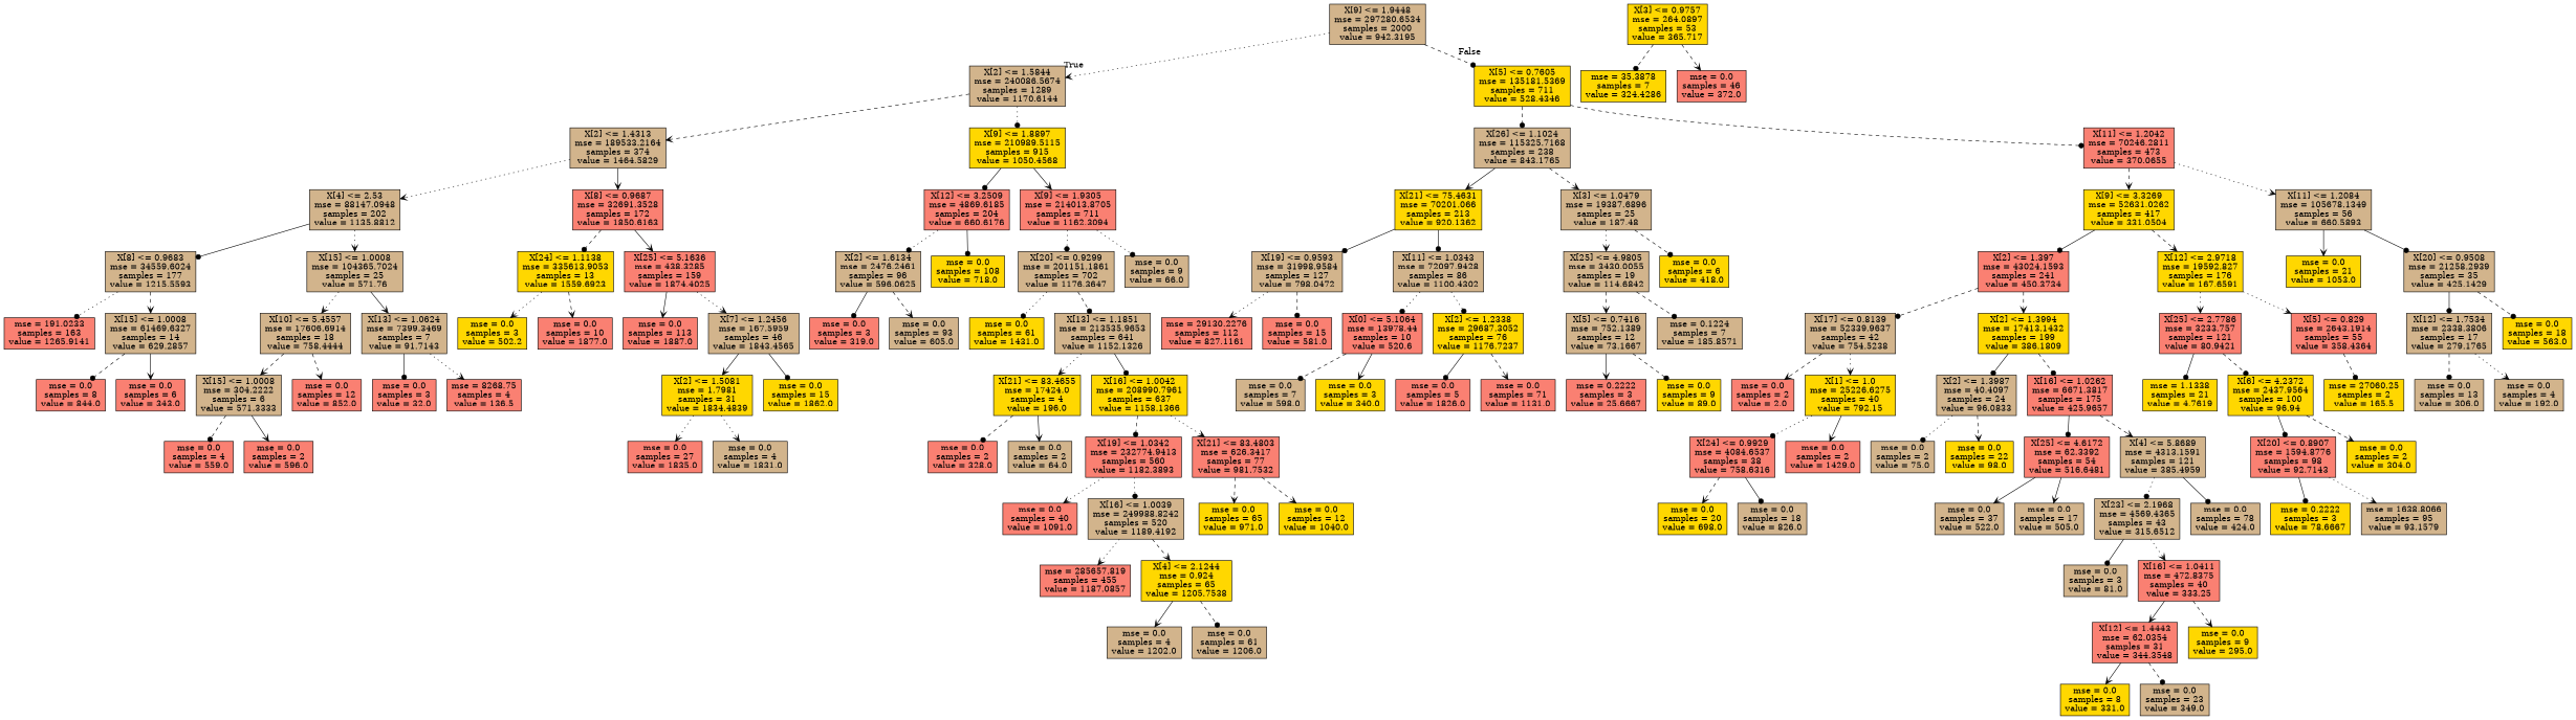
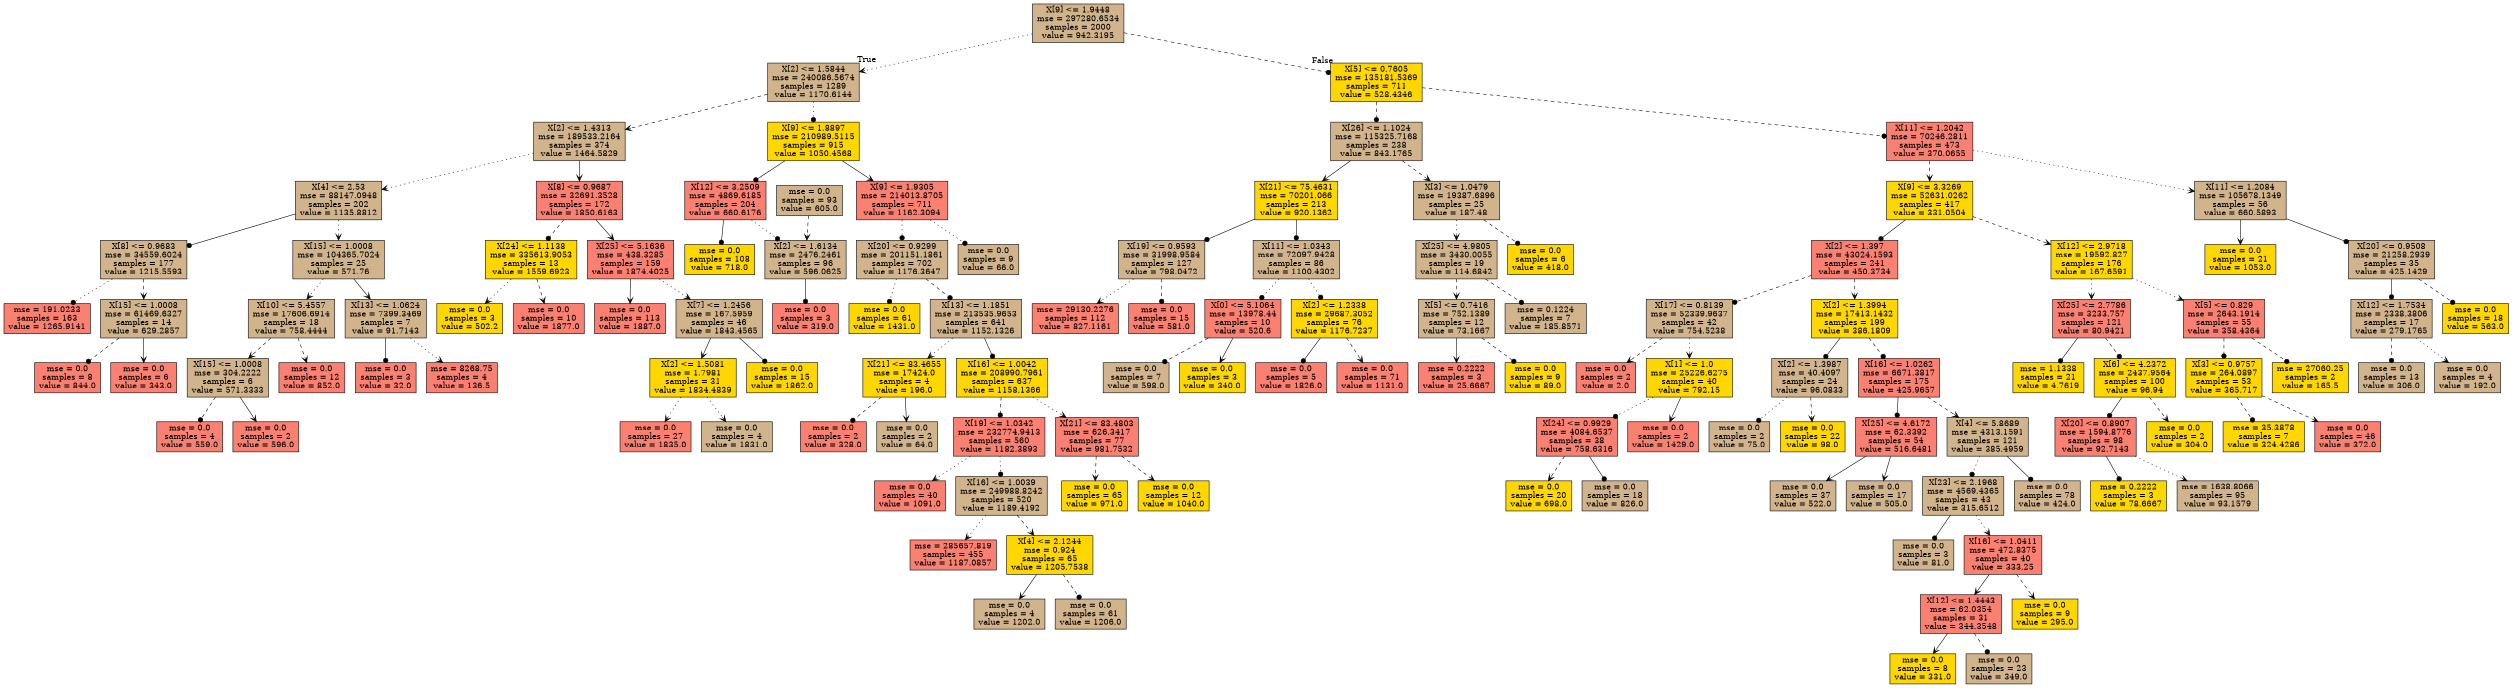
  digraph {
    node [fillcolor=tan shape=box style=filled]
    edge [arrowhead=vee style=dashed]
    n1 [label="X[9] <= 1.9448\nmse = 297280.6534\nsamples = 2000\nvalue = 942.3195"]
    n2 [label="X[2] <= 1.5844\nmse = 240086.5674\nsamples = 1289\nvalue = 1170.6144"]
    n3 [fillcolor=gold label="X[5] <= 0.7605\nmse = 135181.5369\nsamples = 711\nvalue = 528.4346"]
    n4 [label="X[2] <= 1.4313\nmse = 189533.2164\nsamples = 374\nvalue = 1464.5829"]
    n5 [fillcolor=gold label="X[9] <= 1.8897\nmse = 210989.5115\nsamples = 915\nvalue = 1050.4568"]
    n6 [label="X[26] <= 1.1024\nmse = 115325.7168\nsamples = 238\nvalue = 843.1765"]
    n7 [fillcolor=salmon label="X[11] <= 1.2042\nmse = 70246.2811\nsamples = 473\nvalue = 370.0655"]
    n8 [label="X[4] <= 2.53\nmse = 88147.0948\nsamples = 202\nvalue = 1135.8812"]
    n9 [fillcolor=salmon label="X[8] <= 0.9687\nmse = 32691.3528\nsamples = 172\nvalue = 1850.6163"]
    n10 [fillcolor=salmon label="X[12] <= 3.2509\nmse = 4869.6185\nsamples = 204\nvalue = 660.6176"]
    n11 [fillcolor=salmon label="X[9] <= 1.9305\nmse = 214013.8705\nsamples = 711\nvalue = 1162.3094"]
    n12 [label="X[8] <= 0.9683\nmse = 34559.6024\nsamples = 177\nvalue = 1215.5593"]
    n13 [label="X[15] <= 1.0008\nmse = 104365.7024\nsamples = 25\nvalue = 571.76"]
    n14 [fillcolor=gold label="X[24] <= 1.1138\nmse = 335613.9053\nsamples = 13\nvalue = 1559.6923"]
    n15 [fillcolor=salmon label="X[25] <= 5.1636\nmse = 438.3285\nsamples = 159\nvalue = 1874.4025"]
    n16 [fillcolor=salmon label="mse = 191.0233\nsamples = 163\nvalue = 1265.9141"]
    n17 [label="X[15] <= 1.0008\nmse = 61469.6327\nsamples = 14\nvalue = 629.2857"]
    n18 [label="X[10] <= 5.4557\nmse = 17606.6914\nsamples = 18\nvalue = 758.4444"]
    n19 [label="X[13] <= 1.0624\nmse = 7399.3469\nsamples = 7\nvalue = 91.7143"]
    n20 [fillcolor=salmon label="mse = 0.0\nsamples = 8\nvalue = 844.0"]
    n21 [fillcolor=salmon label="mse = 0.0\nsamples = 6\nvalue = 343.0"]
    n22 [label="X[15] <= 1.0008\nmse = 304.2222\nsamples = 6\nvalue = 571.3333"]
    n23 [fillcolor=salmon label="mse = 0.0\nsamples = 12\nvalue = 852.0"]
    n24 [fillcolor=salmon label="mse = 0.0\nsamples = 3\nvalue = 32.0"]
    n25 [fillcolor=salmon label="mse = 8268.75\nsamples = 4\nvalue = 136.5"]
    n26 [fillcolor=salmon label="mse = 0.0\nsamples = 4\nvalue = 559.0"]
    n27 [fillcolor=salmon label="mse = 0.0\nsamples = 2\nvalue = 596.0"]
    n28 [fillcolor=gold label="mse = 0.0\nsamples = 3\nvalue = 502.2"]
    n29 [fillcolor=salmon label="mse = 0.0\nsamples = 10\nvalue = 1877.0"]
    n30 [fillcolor=salmon label="mse = 0.0\nsamples = 113\nvalue = 1887.0"]
    n31 [label="X[7] <= 1.2456\nmse = 167.5959\nsamples = 46\nvalue = 1843.4565"]
    n32 [fillcolor=gold label="X[2] <= 1.5081\nmse = 1.7981\nsamples = 31\nvalue = 1834.4839"]
    n33 [fillcolor=gold label="mse = 0.0\nsamples = 15\nvalue = 1862.0"]
    n34 [fillcolor=salmon label="mse = 0.0\nsamples = 27\nvalue = 1835.0"]
    n35 [label="mse = 0.0\nsamples = 4\nvalue = 1831.0"]
    n36 [label="X[2] <= 1.6134\nmse = 2476.2461\nsamples = 96\nvalue = 596.0625"]
    n37 [fillcolor=gold label="mse = 0.0\nsamples = 108\nvalue = 718.0"]
    n38 [label="X[20] <= 0.9299\nmse = 201151.1861\nsamples = 702\nvalue = 1176.3647"]
    n39 [label="mse = 0.0\nsamples = 9\nvalue = 66.0"]
    n40 [fillcolor=salmon label="mse = 0.0\nsamples = 3\nvalue = 319.0"]
    n41 [label="mse = 0.0\nsamples = 93\nvalue = 605.0"]
    n42 [fillcolor=gold label="mse = 0.0\nsamples = 61\nvalue = 1431.0"]
    n43 [label="X[13] <= 1.1851\nmse = 213535.9653\nsamples = 641\nvalue = 1152.1326"]
    n44 [fillcolor=gold label="X[21] <= 83.4655\nmse = 17424.0\nsamples = 4\nvalue = 196.0"]
    n45 [fillcolor=gold label="X[16] <= 1.0042\nmse = 208990.7961\nsamples = 637\nvalue = 1158.1366"]
    n46 [fillcolor=salmon label="mse = 0.0\nsamples = 2\nvalue = 328.0"]
    n47 [label="mse = 0.0\nsamples = 2\nvalue = 64.0"]
    n48 [fillcolor=salmon label="X[19] <= 1.0342\nmse = 232774.9413\nsamples = 560\nvalue = 1182.3893"]
    n49 [fillcolor=salmon label="X[21] <= 83.4803\nmse = 626.3417\nsamples = 77\nvalue = 981.7532"]
    n50 [fillcolor=salmon label="mse = 0.0\nsamples = 40\nvalue = 1091.0"]
    n51 [label="X[16] <= 1.0039\nmse = 249988.8242\nsamples = 520\nvalue = 1189.4192"]
    n52 [fillcolor=gold label="mse = 0.0\nsamples = 65\nvalue = 971.0"]
    n53 [fillcolor=gold label="mse = 0.0\nsamples = 12\nvalue = 1040.0"]
    n54 [fillcolor=salmon label="mse = 285657.819\nsamples = 455\nvalue = 1187.0857"]
    n55 [fillcolor=gold label="X[4] <= 2.1244\nmse = 0.924\nsamples = 65\nvalue = 1205.7538"]
    n56 [label="mse = 0.0\nsamples = 4\nvalue = 1202.0"]
    n57 [label="mse = 0.0\nsamples = 61\nvalue = 1206.0"]
    n58 [fillcolor=gold label="X[21] <= 75.4631\nmse = 70201.066\nsamples = 213\nvalue = 920.1362"]
    n59 [label="X[3] <= 1.0479\nmse = 19387.6896\nsamples = 25\nvalue = 187.48"]
    n60 [fillcolor=gold label="X[9] <= 3.3269\nmse = 52631.0262\nsamples = 417\nvalue = 331.0504"]
    n61 [label="X[11] <= 1.2084\nmse = 105678.1349\nsamples = 56\nvalue = 660.5893"]
    n62 [label="X[19] <= 0.9593\nmse = 31998.9584\nsamples = 127\nvalue = 798.0472"]
    n63 [label="X[11] <= 1.0343\nmse = 72097.9428\nsamples = 86\nvalue = 1100.4302"]
    n64 [label="X[25] <= 4.9805\nmse = 3430.0055\nsamples = 19\nvalue = 114.6842"]
    n65 [fillcolor=gold label="mse = 0.0\nsamples = 6\nvalue = 418.0"]
    n66 [fillcolor=salmon label="mse = 29130.2276\nsamples = 112\nvalue = 827.1161"]
    n67 [fillcolor=salmon label="mse = 0.0\nsamples = 15\nvalue = 581.0"]
    n68 [fillcolor=salmon label="X[0] <= 5.1064\nmse = 13978.44\nsamples = 10\nvalue = 520.6"]
    n69 [fillcolor=gold label="X[2] <= 1.2338\nmse = 29687.3052\nsamples = 76\nvalue = 1176.7237"]
    n70 [label="mse = 0.0\nsamples = 7\nvalue = 598.0"]
    n71 [fillcolor=gold label="mse = 0.0\nsamples = 3\nvalue = 340.0"]
    n72 [fillcolor=salmon label="mse = 0.0\nsamples = 5\nvalue = 1826.0"]
    n73 [fillcolor=salmon label="mse = 0.0\nsamples = 71\nvalue = 1131.0"]
    n74 [label="X[5] <= 0.7416\nmse = 752.1389\nsamples = 12\nvalue = 73.1667"]
    n75 [label="mse = 0.1224\nsamples = 7\nvalue = 185.8571"]
    n76 [fillcolor=salmon label="mse = 0.2222\nsamples = 3\nvalue = 25.6667"]
    n77 [fillcolor=gold label="mse = 0.0\nsamples = 9\nvalue = 89.0"]
    n78 [fillcolor=salmon label="X[2] <= 1.397\nmse = 43024.1593\nsamples = 241\nvalue = 450.3734"]
    n79 [fillcolor=gold label="X[12] <= 2.9718\nmse = 19592.827\nsamples = 176\nvalue = 167.6591"]
    n80 [fillcolor=gold label="mse = 0.0\nsamples = 21\nvalue = 1053.0"]
    n81 [label="X[20] <= 0.9508\nmse = 21258.2939\nsamples = 35\nvalue = 425.1429"]
    n82 [label="X[17] <= 0.8139\nmse = 52339.9637\nsamples = 42\nvalue = 754.5238"]
    n83 [fillcolor=gold label="X[2] <= 1.3994\nmse = 17413.1432\nsamples = 199\nvalue = 386.1809"]
    n84 [fillcolor=salmon label="X[25] <= 2.7786\nmse = 3233.757\nsamples = 121\nvalue = 80.9421"]
    n85 [fillcolor=salmon label="X[5] <= 0.829\nmse = 2643.1914\nsamples = 55\nvalue = 358.4364"]
    n86 [fillcolor=salmon label="mse = 0.0\nsamples = 2\nvalue = 2.0"]
    n87 [fillcolor=gold label="X[1] <= 1.0\nmse = 25226.6275\nsamples = 40\nvalue = 792.15"]
    n88 [label="X[2] <= 1.3987\nmse = 40.4097\nsamples = 24\nvalue = 96.0833"]
    n89 [fillcolor=salmon label="X[16] <= 1.0262\nmse = 6671.3817\nsamples = 175\nvalue = 425.9657"]
    n90 [fillcolor=salmon label="X[24] <= 0.9929\nmse = 4084.6537\nsamples = 38\nvalue = 758.6316"]
    n91 [fillcolor=salmon label="mse = 0.0\nsamples = 2\nvalue = 1429.0"]
    n92 [fillcolor=gold label="mse = 0.0\nsamples = 20\nvalue = 698.0"]
    n93 [label="mse = 0.0\nsamples = 18\nvalue = 826.0"]
    n94 [label="mse = 0.0\nsamples = 2\nvalue = 75.0"]
    n95 [fillcolor=gold label="mse = 0.0\nsamples = 22\nvalue = 98.0"]
    n96 [fillcolor=salmon label="X[25] <= 4.6172\nmse = 62.3392\nsamples = 54\nvalue = 516.6481"]
    n97 [label="X[4] <= 5.8689\nmse = 4313.1591\nsamples = 121\nvalue = 385.4959"]
    n98 [label="mse = 0.0\nsamples = 37\nvalue = 522.0"]
    n99 [label="mse = 0.0\nsamples = 17\nvalue = 505.0"]
    n100 [label="X[23] <= 2.1968\nmse = 4569.4365\nsamples = 43\nvalue = 315.6512"]
    n101 [label="mse = 0.0\nsamples = 78\nvalue = 424.0"]
    n102 [label="mse = 0.0\nsamples = 3\nvalue = 81.0"]
    n103 [fillcolor=salmon label="X[16] <= 1.0411\nmse = 472.8375\nsamples = 40\nvalue = 333.25"]
    n104 [fillcolor=salmon label="X[12] <= 1.4443\nmse = 62.0354\nsamples = 31\nvalue = 344.3548"]
    n105 [fillcolor=gold label="mse = 0.0\nsamples = 9\nvalue = 295.0"]
    n106 [fillcolor=gold label="mse = 0.0\nsamples = 8\nvalue = 331.0"]
    n107 [label="mse = 0.0\nsamples = 23\nvalue = 349.0"]
    n108 [fillcolor=gold label="mse = 1.1338\nsamples = 21\nvalue = 4.7619"]
    n109 [fillcolor=gold label="X[6] <= 4.2372\nmse = 2437.9564\nsamples = 100\nvalue = 96.94"]
    n110 [fillcolor=gold label="X[3] <= 0.9757\nmse = 264.0897\nsamples = 53\nvalue = 365.717"]
    n111 [fillcolor=gold label="mse = 27060.25\nsamples = 2\nvalue = 165.5"]
    n112 [fillcolor=salmon label="X[20] <= 0.8907\nmse = 1594.8776\nsamples = 98\nvalue = 92.7143"]
    n113 [fillcolor=gold label="mse = 0.0\nsamples = 2\nvalue = 304.0"]
    n114 [fillcolor=gold label="mse = 0.2222\nsamples = 3\nvalue = 78.6667"]
    n115 [label="mse = 1638.8066\nsamples = 95\nvalue = 93.1579"]
    n116 [fillcolor=gold label="mse = 35.3878\nsamples = 7\nvalue = 324.4286"]
    n117 [fillcolor=salmon label="mse = 0.0\nsamples = 46\nvalue = 372.0"]
    n118 [label="X[12] <= 1.7534\nmse = 2338.3806\nsamples = 17\nvalue = 279.1765"]
    n119 [fillcolor=gold label="mse = 0.0\nsamples = 18\nvalue = 563.0"]
    n120 [label="mse = 0.0\nsamples = 13\nvalue = 306.0"]
    n121 [label="mse = 0.0\nsamples = 4\nvalue = 192.0"]
    n1 -> n2 [headlabel=True labelangle=45 labeldistance=2.5 style=dotted]
    n1 -> n3 [arrowhead=dot headlabel=False labelangle=-45 labeldistance=2.5]
    n2 -> n4
    n2 -> n5 [arrowhead=dot style=dotted]
    n3 -> n6 [arrowhead=dot]
    n3 -> n7 [arrowhead=dot]
    n4 -> n8 [style=dotted]
    n4 -> n9 [style=solid]
    n5 -> n10 [arrowhead=dot style=solid]
    n5 -> n11 [style=solid]
    n6 -> n58 [style=solid]
    n6 -> n59
    n7 -> n60
    n7 -> n61 [style=dotted]
    n8 -> n12 [arrowhead=dot style=solid]
    n8 -> n13 [style=dotted]
    n9 -> n14 [arrowhead=dot]
    n9 -> n15 [style=solid]
    n10 -> n36 [arrowhead=dot style=dotted]
    n10 -> n37 [arrowhead=dot style=solid]
    n11 -> n38 [arrowhead=dot style=dotted]
    n11 -> n39 [arrowhead=dot style=dotted]
    n12 -> n16 [arrowhead=dot style=dotted]
    n12 -> n17
    n13 -> n18 [style=dotted]
    n13 -> n19 [style=solid]
    n14 -> n28 [style=dotted]
    n14 -> n29
    n15 -> n30 [style=solid]
    n15 -> n31 [style=dotted]
    n17 -> n20 [arrowhead=dot]
    n17 -> n21 [style=solid]
    n18 -> n22
    n18 -> n23
    n19 -> n24 [arrowhead=dot style=solid]
    n19 -> n25 [style=dotted]
    n22 -> n26 [arrowhead=dot]
    n22 -> n27 [style=solid]
    n31 -> n32 [style=solid]
    n31 -> n33 [arrowhead=dot style=solid]
    n32 -> n34 [style=dotted]
    n32 -> n35 [style=dotted]
    n36 -> n40 [arrowhead=dot style=solid]
-   n36 -> n41
+   n41 -> n36
    n38 -> n42 [arrowhead=dot style=dotted]
    n38 -> n43 [arrowhead=dot]
    n43 -> n44 [style=dotted]
    n43 -> n45 [arrowhead=dot style=solid]
    n44 -> n46 [arrowhead=dot]
    n44 -> n47 [style=solid]
    n45 -> n48 [arrowhead=dot]
    n45 -> n49 [style=dotted]
    n48 -> n50 [style=dotted]
    n48 -> n51 [arrowhead=dot style=dotted]
    n49 -> n52
    n49 -> n53
    n51 -> n54 [style=dotted]
    n51 -> n55
    n55 -> n56 [style=solid]
    n55 -> n57 [arrowhead=dot]
    n58 -> n62 [arrowhead=dot style=solid]
    n58 -> n63 [arrowhead=dot style=solid]
    n59 -> n64 [style=dotted]
    n59 -> n65 [arrowhead=dot]
    n60 -> n78 [arrowhead=dot style=solid]
    n60 -> n79
    n61 -> n80 [style=solid]
    n61 -> n81 [arrowhead=dot style=solid]
    n62 -> n66 [style=dotted]
    n62 -> n67 [arrowhead=dot]
    n63 -> n68 [arrowhead=dot style=dotted]
    n63 -> n69 [arrowhead=dot style=dotted]
    n64 -> n74
    n64 -> n75 [arrowhead=dot]
    n68 -> n70 [arrowhead=dot]
    n68 -> n71 [style=solid]
    n69 -> n72 [arrowhead=dot style=solid]
    n69 -> n73
    n74 -> n76 [style=solid]
    n74 -> n77 [arrowhead=dot]
    n78 -> n82 [arrowhead=dot]
    n78 -> n83
    n79 -> n84 [style=dotted]
    n79 -> n85 [style=dotted]
    n81 -> n118 [arrowhead=dot style=solid]
    n81 -> n119 [arrowhead=dot]
    n82 -> n86
    n82 -> n87 [style=dotted]
    n83 -> n88 [arrowhead=dot style=solid]
    n83 -> n89 [arrowhead=dot]
    n84 -> n108 [arrowhead=dot style=solid]
    n84 -> n109 [arrowhead=dot]
+   n85 -> n110 [arrowhead=dot]
    n85 -> n111 [arrowhead=dot]
    n87 -> n90 [arrowhead=dot style=dotted]
    n87 -> n91 [style=solid]
    n88 -> n94 [arrowhead=dot style=dotted]
    n88 -> n95
    n89 -> n96 [arrowhead=dot style=solid]
    n89 -> n97
    n90 -> n92
    n90 -> n93 [arrowhead=dot style=solid]
    n96 -> n98 [style=solid]
    n96 -> n99 [style=solid]
    n97 -> n100 [arrowhead=dot style=dotted]
    n97 -> n101 [arrowhead=dot style=solid]
    n100 -> n102 [arrowhead=dot style=solid]
    n100 -> n103 [style=dotted]
    n103 -> n104 [style=solid]
    n103 -> n105
    n104 -> n106 [style=solid]
    n104 -> n107 [arrowhead=dot]
    n109 -> n112 [arrowhead=dot style=solid]
    n109 -> n113
    n110 -> n116 [arrowhead=dot]
    n110 -> n117
    n112 -> n114 [arrowhead=dot style=solid]
    n112 -> n115 [style=dotted]
    n118 -> n120 [arrowhead=dot]
    n118 -> n121 [style=dotted]
  }
